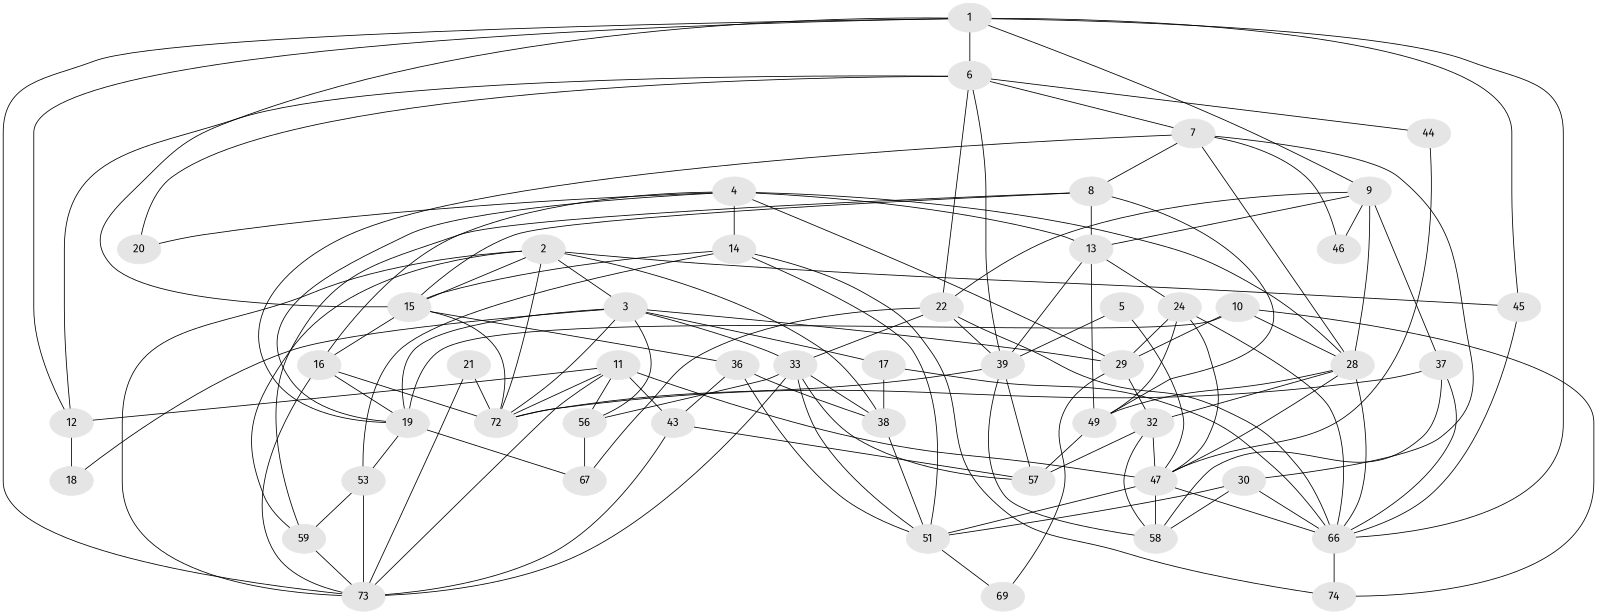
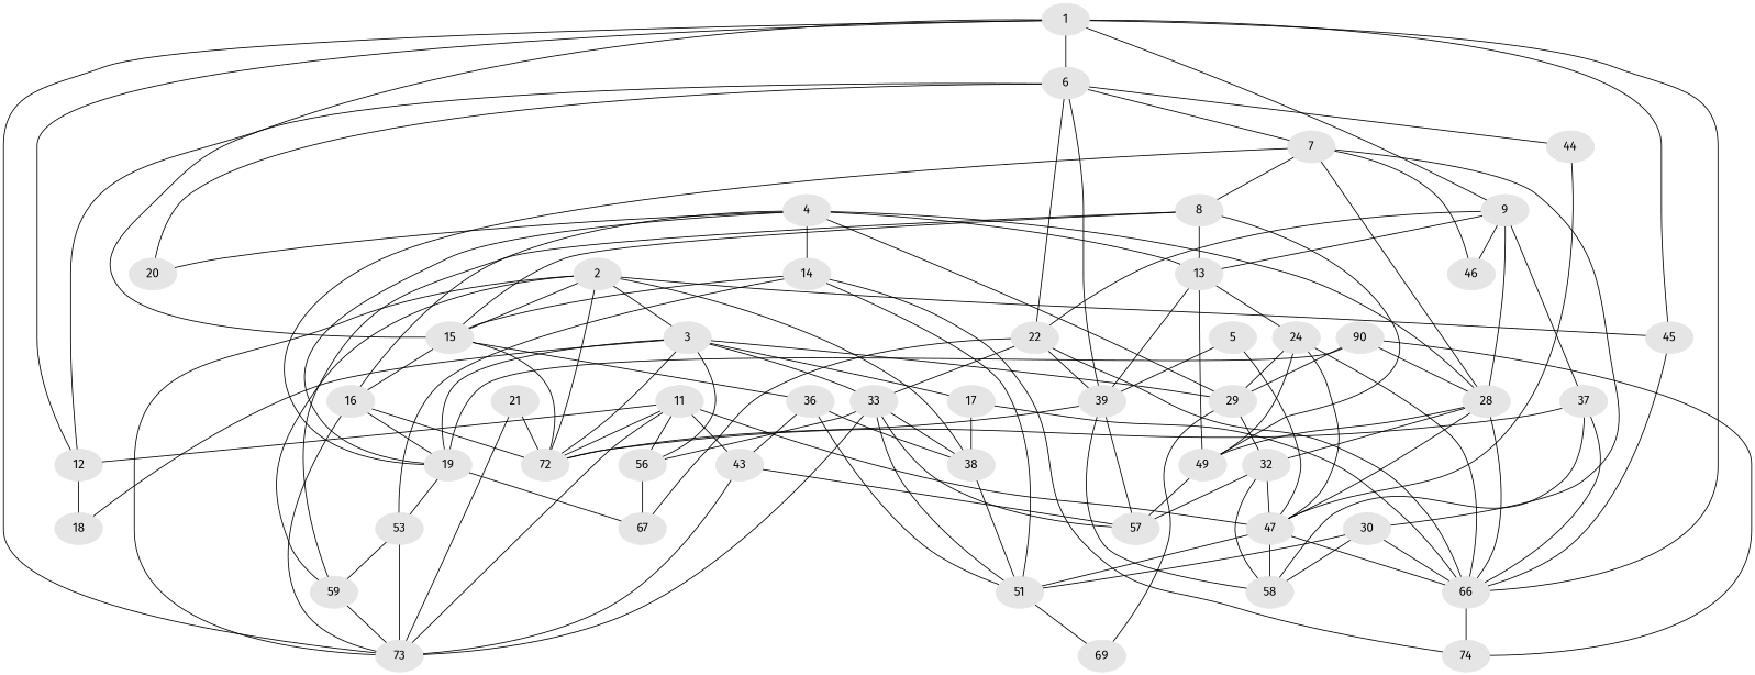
  graph {
    fontname="Fira Sans"
    node [color=gray90 fontname="Fira Sans" style=filled]
    edge [fontname="Fira Sans"]
    1 [super="+27"]
    6 [super="+68"]
    9 [super="+67"]
    12 [super="+81"]
    15 [super="+80"]
    45
    66 [super="+79"]
    73 [super="+78"]
    20
    39 [super="+82"]
    7 [super="+26"]
    22 [super="+35"]
    44
    13 [super="+77"]
    28 [super="+42"]
    46
    37
    18
    72 [super="+75"]
    16 [super="+25"]
    36
    74
    2 [super="+31"]
    3 [super="+63"]
    38 [super="+54"]
    59
    17 [super="+55"]
    19 [super="+64"]
    29 [super="+62"]
    33 [super="+40"]
    56
    51 [super="+70"]
    53 [super="+71"]
    n34 [label=67]
    32 [super="+48"]
    69
    57 [super="+76"]
    4 [super="+41"]
    14 [super="+34"]
    49
    24 [super="+50"]
    47 [super="+61"]
    58 [super="+65"]
    5
    8
    30
-   10 [super="+23"]
+   10 [super="+23" label=90]
    11 [super="+52"]
    43
    21
    1 -- 6
    1 -- 9
    1 -- 12
    1 -- 15
    1 -- 45
    1 -- 66
    1 -- 73
    6 -- 12
    6 -- 20
    6 -- 39
    6 -- 7
    6 -- 22
    6 -- 44
    9 -- 22
    9 -- 13
    9 -- 28
    9 -- 46
    9 -- 37
    12 -- 18
    15 -- 72
    15 -- 16
    15 -- 36
    45 -- 66
    66 -- 74
    39 -- 72
    39 -- 57
    39 -- 58
    7 -- 28
    7 -- 46
    7 -- 19
    7 -- 8
    7 -- 30
    22 -- 66 [weight=2]
    22 -- 39
    22 -- 33
    22 -- n34
    44 -- 47
    13 -- 39
    13 -- 49
    13 -- 24
    28 -- 66
    28 -- 32
    28 -- 49
    28 -- 47
    37 -- 66
    37 -- 72
    37 -- 58
    16 -- 73
    16 -- 72
    16 -- 19
    36 -- 38
    36 -- 51
    36 -- 43
    2 -- 15
    2 -- 45
    2 -- 73
    2 -- 72
    2 -- 3
    2 -- 38
    2 -- 59
    3 -- 18
    3 -- 72
    3 -- 17
    3 -- 19
    3 -- 29
    3 -- 33
    3 -- 56
    38 -- 51
    59 -- 73
    17 -- 66
    17 -- 38
    19 -- 53
    19 -- n34
    29 -- 32 [weight=2]
    29 -- 69
    33 -- 73
    33 -- 38
    33 -- 56
    33 -- 51
    33 -- 57
    56 -- n34
    51 -- 69
    53 -- 73
    53 -- 59
    32 -- 57
    32 -- 47
    32 -- 58
    4 -- 20
    4 -- 13
    4 -- 28
    4 -- 16
    4 -- 19
    4 -- 29
    4 -- 14
    14 -- 15
    14 -- 74
    14 -- 51
    14 -- 53
    49 -- 57
    24 -- 66
    24 -- 29
    24 -- 49
    24 -- 47
    47 -- 66
    47 -- 51
    47 -- 58
    5 -- 39
    5 -- 47
    8 -- 15
    8 -- 13
    8 -- 59
    8 -- 49
    30 -- 66
    30 -- 51
    30 -- 58
    10 -- 28 [weight=2]
    10 -- 74
    10 -- 19
    10 -- 29
    11 -- 12
    11 -- 73
    11 -- 72
    11 -- 56
    11 -- 47
    11 -- 43
    43 -- 73
    43 -- 57
    21 -- 73
    21 -- 72
  }
